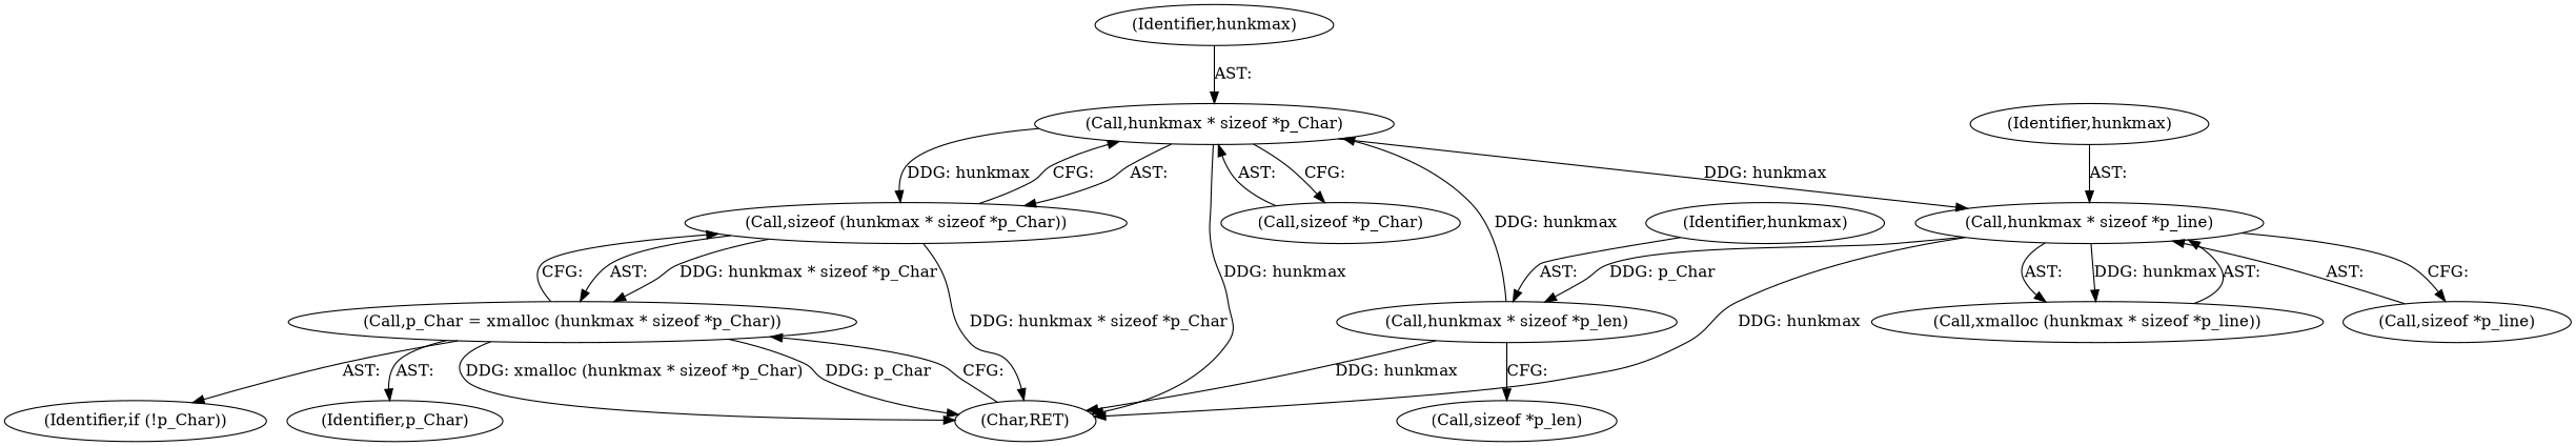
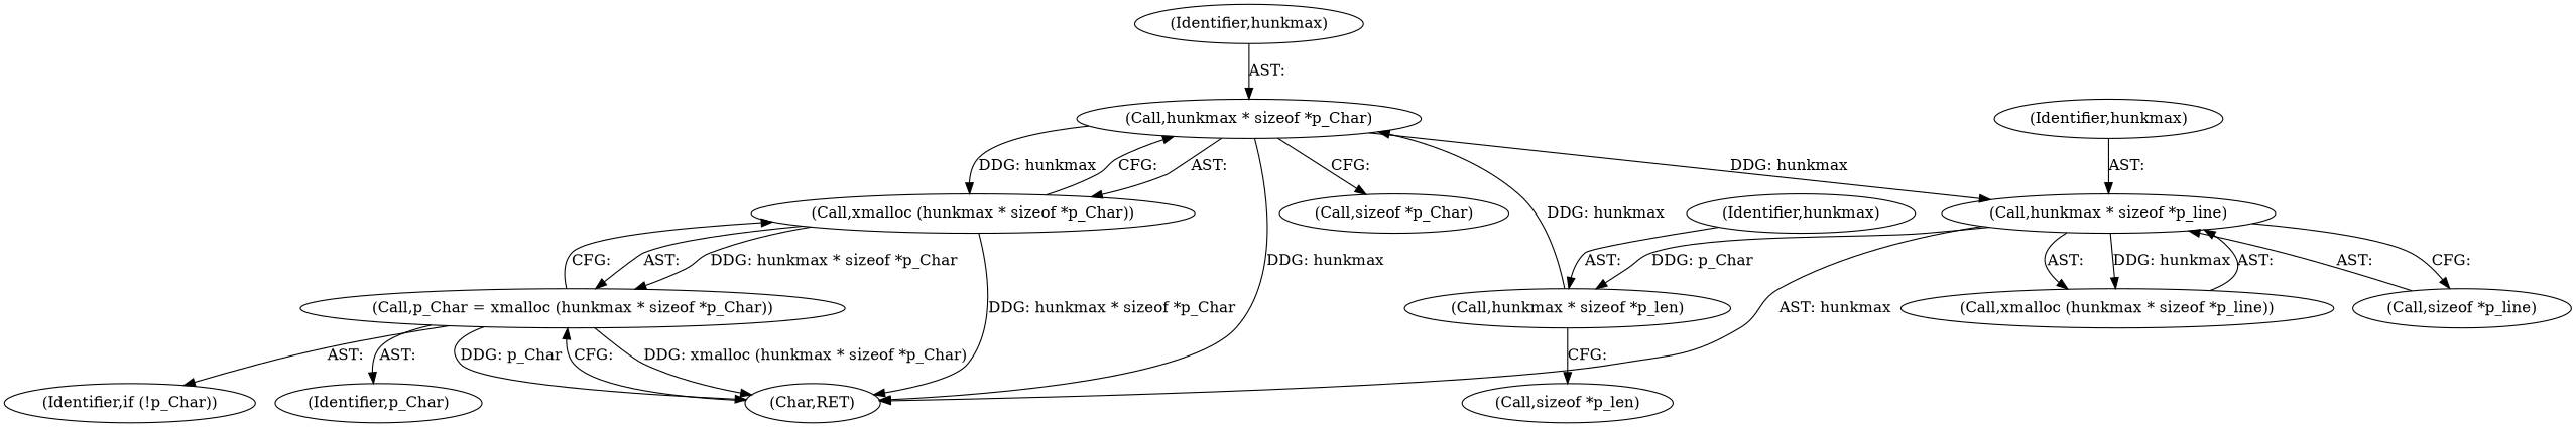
  digraph {
    n1 [label="(Call,hunkmax * sizeof *p_Char)"]
-   n2 [label="(Call,sizeof (hunkmax * sizeof *p_Char))"]
+   n2 [label="(Call,xmalloc (hunkmax * sizeof *p_Char))"]
    n3 [label="(Call,sizeof *p_Char)"]
    n4 [label="(Char,RET)"]
    n5 [label="(Call,hunkmax * sizeof *p_line)"]
    n6 [label="(Call,p_Char = xmalloc (hunkmax * sizeof *p_Char))"]
    n7 [label="(Call,hunkmax * sizeof *p_len)"]
    n8 [label="(Call,sizeof *p_len)"]
    n9 [label="(Call,xmalloc (hunkmax * sizeof *p_line))"]
    n10 [label="(Call,sizeof *p_line)"]
    n11 [label="(Identifier,if (!p_Char))"]
    n12 [label="(Identifier,p_Char)"]
    n13 [label="(Identifier,hunkmax)"]
    n14 [label="(Identifier,hunkmax)"]
    n15 [label="(Identifier,hunkmax)"]
    n1 -> n2 [label="AST: "]
    n1 -> n2 [label="DDG: hunkmax"]
    n1 -> n3 [label="CFG: "]
    n1 -> n4 [label="DDG: hunkmax"]
    n1 -> n5 [label="DDG: hunkmax"]
    n2 -> n1 [label="CFG: "]
    n2 -> n4 [label="DDG: hunkmax * sizeof *p_Char"]
    n2 -> n6 [label="AST: "]
    n2 -> n6 [label="DDG: hunkmax * sizeof *p_Char"]
-   n3 -> n1 [label="AST: "]
    n4 -> n6 [label="CFG: "]
-   n5 -> n4 [label="DDG: hunkmax"]
+   n5 -> n4 [label="AST: hunkmax"]
    n5 -> n7 [label="DDG: p_Char"]
    n5 -> n9 [label="AST: "]
    n5 -> n9 [label="DDG: hunkmax"]
    n5 -> n10 [label="CFG: "]
    n6 -> n2 [label="CFG: "]
    n6 -> n4 [label="DDG: xmalloc (hunkmax * sizeof *p_Char)"]
    n6 -> n4 [label="DDG: p_Char"]
    n6 -> n11 [label="AST: "]
    n6 -> n12 [label="AST: "]
    n7 -> n1 [label="DDG: hunkmax"]
-   n7 -> n4 [label="DDG: hunkmax"]
    n7 -> n8 [label="CFG: "]
    n9 -> n5 [label="AST: "]
    n10 -> n5 [label="AST: "]
    n13 -> n5 [label="AST: "]
    n14 -> n7 [label="AST: "]
    n15 -> n1 [label="AST: "]
  }
